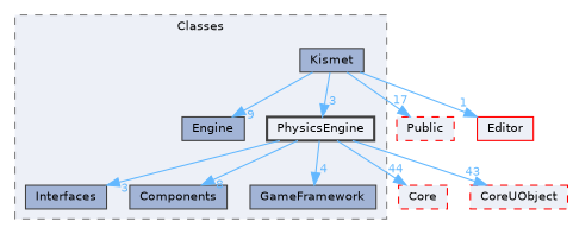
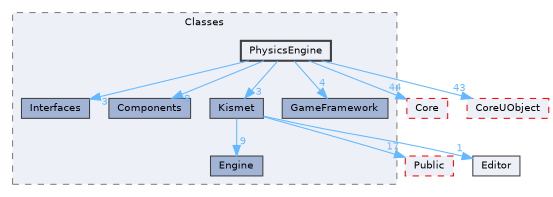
  digraph {
    compound=true
    node [color=grey25 fillcolor="#a2b4d6" fontname=Helvetica fontsize=10 shape=box style=filled]
    edge [color=steelblue1 fontcolor=steelblue1 fontname=Helvetica fontsize=10 headlabel=3 labeldistance=1.5 labelfontname=Helvetica labelfontsize=10]
    n1 [height=0.2 label=Engine width=0.4]
    n2 [height=0.2 label=Interfaces width=0.4]
    n3 [height=0.2 label=Components width=0.4]
    n4 [height=0.2 label=Kismet width=0.4]
    n5 [height=0.2 label=GameFramework width=0.4]
    n6 [fillcolor="#edf0f7" height=0.2 label=PhysicsEngine style="filled,bold" width=0.4]
    n7 [color=red fillcolor="#edf0f7" height=0.2 label=Public style="filled,dashed" width=0.4]
-   n8 [color=red fillcolor="#edf0f7" height=0.2 label=Editor width=0.4]
+   n8 [fillcolor="#edf0f7" height=0.2 label=Editor width=0.4]
    n9 [color=red fillcolor="#edf0f7" height=0.2 label=Core style="filled,dashed" width=0.4]
    n10 [color=red fillcolor="#edf0f7" height=0.2 label=CoreUObject style="filled,dashed" width=0.4]
    subgraph cluster_1 {
      bgcolor="#edf0f7"
      fontname=Helvetica
      fontsize=10
      label=Classes
      pencolor=grey50
      style="filled,dashed"
      n1
      n2
      n3
      n4
      n5
      n6
    }
    n4 -> n1 [headlabel=9]
    n4 -> n7 [headlabel=17]
    n4 -> n8 [headlabel=1]
    n6 -> n2
    n6 -> n3 [headlabel=8]
-   n4 -> n6
+   n6 -> n4
    n6 -> n5 [headlabel=4]
    n6 -> n9 [headlabel=44]
    n6 -> n10 [headlabel=43]
  }
